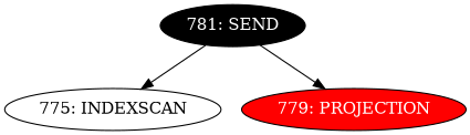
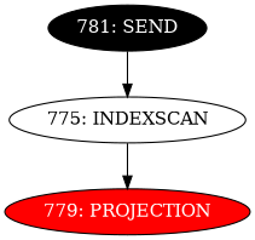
  digraph {
    node [fontcolor=white style=filled]
    n1 [label="775: INDEXSCAN" fontcolor="" style=""]
    n2 [fillcolor=red label="779: PROJECTION"]
    n3 [fillcolor=black label="781: SEND"]
-   n3 -> n2
+   n1 -> n2
    n3 -> n1
  }
